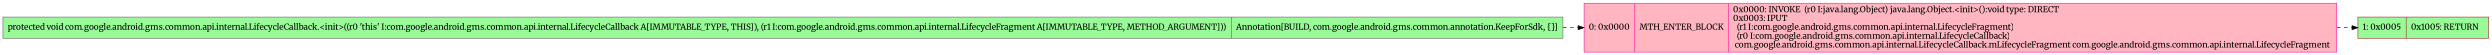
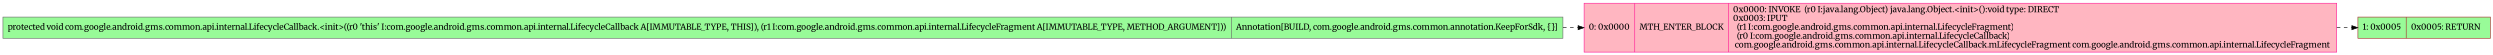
  digraph {
    rankdir=LR
    fontname=Merriweather
    node [shape=record style=filled fillcolor=palegreen fontname=Merriweather]
    edge [style=dashed fontname=Merriweather]
    n1 [label="{0\:\ 0x0000|MTH_ENTER_BLOCK\l|0x0000: INVOKE  (r0 I:java.lang.Object) java.lang.Object.\<init\>():void type: DIRECT \l0x0003: IPUT  \l  (r1 I:com.google.android.gms.common.api.internal.LifecycleFragment)\l  (r0 I:com.google.android.gms.common.api.internal.LifecycleCallback)\l com.google.android.gms.common.api.internal.LifecycleCallback.mLifecycleFragment com.google.android.gms.common.api.internal.LifecycleFragment \l}" fillcolor=lightpink color=deeppink]
-   n2 [label="{1\:\ 0x0005|0x1005: RETURN   \l}" color=brown]
+   n2 [label="{1\:\ 0x0005|0x0005: RETURN   \l}" color=brown]
    n3 [label="{protected void com.google.android.gms.common.api.internal.LifecycleCallback.\<init\>((r0 'this' I:com.google.android.gms.common.api.internal.LifecycleCallback A[IMMUTABLE_TYPE, THIS]), (r1 I:com.google.android.gms.common.api.internal.LifecycleFragment A[IMMUTABLE_TYPE, METHOD_ARGUMENT]))  | Annotation[BUILD, com.google.android.gms.common.annotation.KeepForSdk, \{\}]\l}" color=gray40]
    n1 -> n2
    n3 -> n1
  }
